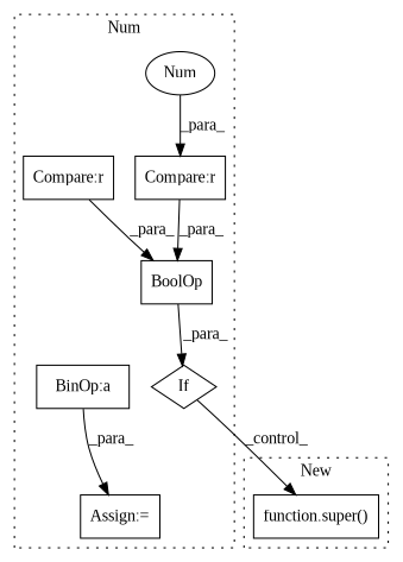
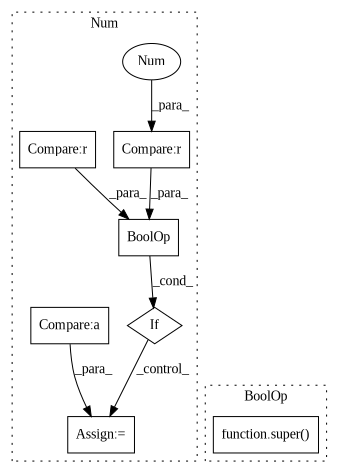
  digraph {
    fontname="Liberation Serif"
    node [a=40 fontname="Liberation Serif" l=1 s=672 shape=box]
    edge [fontname="Liberation Serif"]
    n1 [a=72 l=49 label=BoolOp]
    n2 [a=96 l="3,14" label=If s="669,721" shape=diamond]
    n3 [l=11 label="Compare:r"]
    n4 [a=76 label=Num s=682 shape=ellipse]
    n5 [l=34 label="Compare:r" s=687]
-   n6 [a=82 label="BinOp:a" s=817]
+   n6 [a=82 label="Compare:a" s=817]
    n7 [a=68 l=3 label="Assign:=" s=748]
    n8 [a=75 l=7 label="function.super()" s=2008]
    subgraph cluster_1 {
      label=Num
      style=dotted
      n1
      n2
      n3
      n4
      n5
      n6
      n7
    }
    subgraph cluster_2 {
-     label=New
+     label=BoolOp
      style=dotted
      n8
    }
-   n1 -> n2 [label=_para_]
-   n2 -> n8 [label=_control_]
+   n1 -> n2 [label=_cond_]
+   n2 -> n7 [label=_control_]
    n3 -> n1 [label=_para_]
    n4 -> n3 [label=_para_]
    n5 -> n1 [label=_para_]
    n6 -> n7 [label=_para_]
  }
